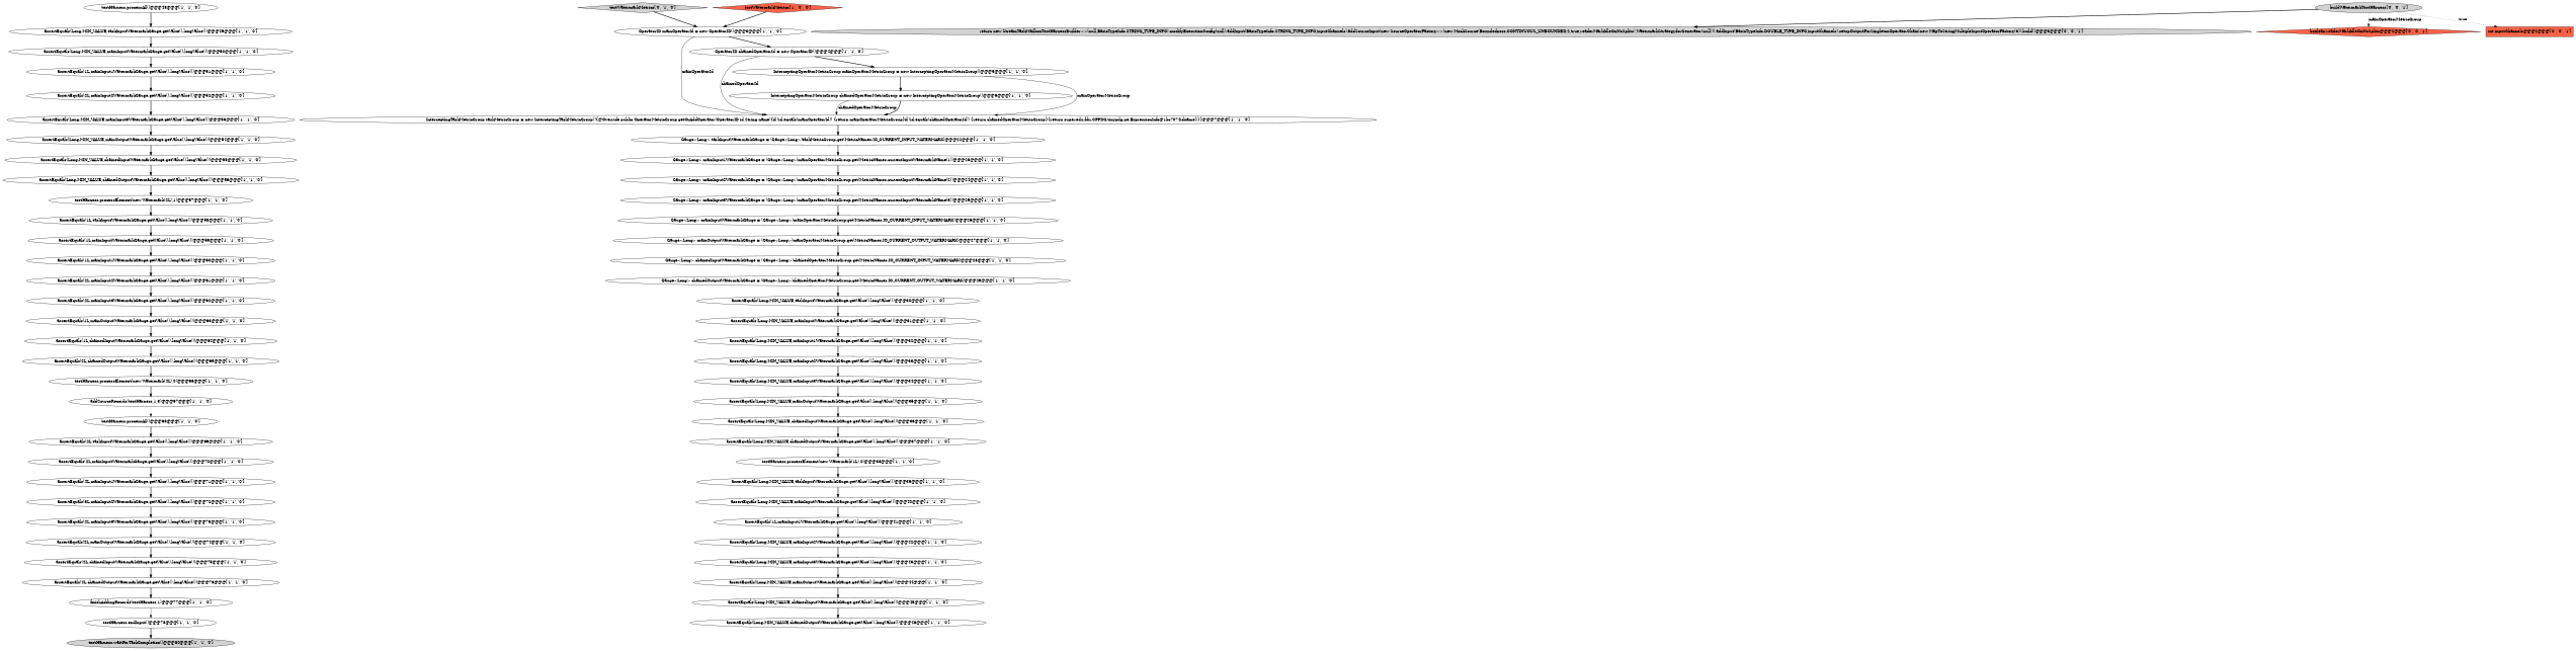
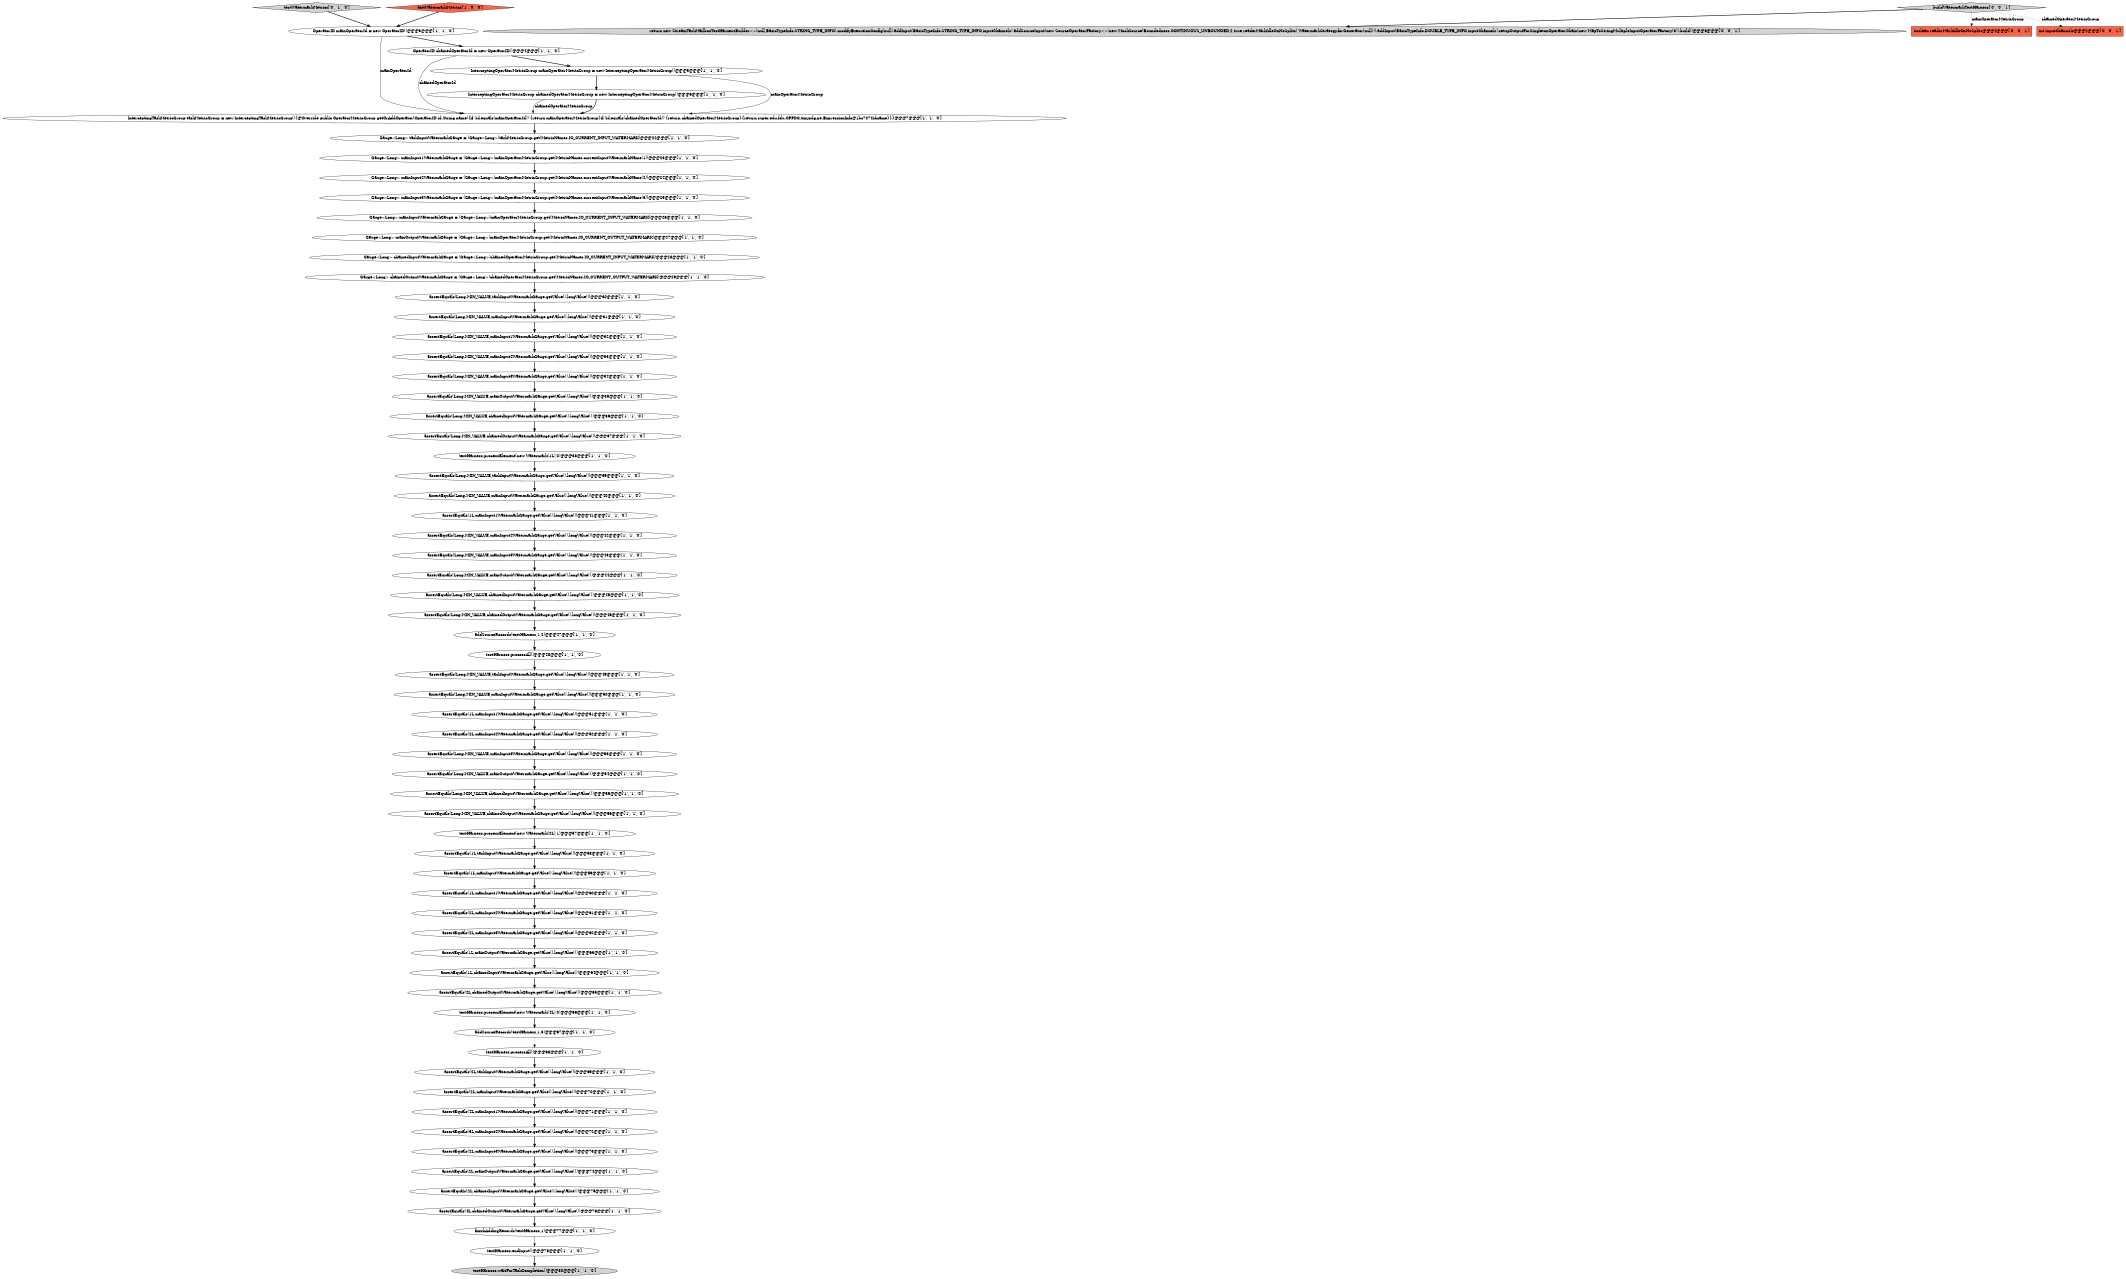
  digraph {
    node [fillcolor=white shape=ellipse style=filled]
    edge [style=bold]
    n1 [label="assertEquals(2L,mainInput2WatermarkGauge.getValue().longValue())@@@52@@@['1', '1', '0']"]
    n2 [label="assertEquals(Long.MIN_VALUE,mainInput3WatermarkGauge.getValue().longValue())@@@53@@@['1', '1', '0']"]
    n3 [label="assertEquals(Long.MIN_VALUE,mainOutputWatermarkGauge.getValue().longValue())@@@54@@@['1', '1', '0']"]
    n4 [label="assertEquals(Long.MIN_VALUE,mainInputWatermarkGauge.getValue().longValue())@@@50@@@['1', '1', '0']"]
    n5 [label="assertEquals(1L,mainInput1WatermarkGauge.getValue().longValue())@@@51@@@['1', '1', '0']"]
    n6 [label="assertEquals(Long.MIN_VALUE,mainOutputWatermarkGauge.getValue().longValue())@@@44@@@['1', '1', '0']"]
    n7 [label="assertEquals(Long.MIN_VALUE,chainedInputWatermarkGauge.getValue().longValue())@@@45@@@['1', '1', '0']"]
    n8 [label="assertEquals(Long.MIN_VALUE,chainedOutputWatermarkGauge.getValue().longValue())@@@46@@@['1', '1', '0']"]
    n9 [label="testHarness.processAll()@@@68@@@['1', '1', '0']"]
    n10 [label="assertEquals(2L,taskInputWatermarkGauge.getValue().longValue())@@@69@@@['1', '1', '0']"]
    n11 [label="assertEquals(2L,mainInputWatermarkGauge.getValue().longValue())@@@70@@@['1', '1', '0']"]
    n12 [label="InterceptingOperatorMetricGroup chainedOperatorMetricGroup = new InterceptingOperatorMetricGroup()@@@6@@@['1', '1', '0']"]
    n13 [label="InterceptingTaskMetricGroup taskMetricGroup = new InterceptingTaskMetricGroup(){@Override public OperatorMetricGroup getOrAddOperator(OperatorID id,String name){if (id.equals(mainOperatorId)) {return mainOperatorMetricGroup}if (id.equals(chainedOperatorId)) {return chainedOperatorMetricGroup}{return super.edu.fdu.CPPDG.tinypdg.pe.ExpressionInfo@1bc7074idname}}}@@@7@@@['1', '1', '0']"]
    n14 [label="Gauge<Long> taskInputWatermarkGauge = (Gauge<Long>)taskMetricGroup.get(MetricNames.IO_CURRENT_INPUT_WATERMARK)@@@22@@@['1', '1', '0']"]
    n15 [label="OperatorID mainOperatorId = new OperatorID()@@@3@@@['1', '1', '0']"]
    n16 [label="OperatorID chainedOperatorId = new OperatorID()@@@4@@@['1', '1', '0']"]
    n17 [label="InterceptingOperatorMetricGroup mainOperatorMetricGroup = new InterceptingOperatorMetricGroup()@@@5@@@['1', '1', '0']"]
    n18 [label="assertEquals(Long.MIN_VALUE,chainedInputWatermarkGauge.getValue().longValue())@@@55@@@['1', '1', '0']"]
    n19 [label="assertEquals(Long.MIN_VALUE,chainedOutputWatermarkGauge.getValue().longValue())@@@56@@@['1', '1', '0']"]
    n20 [label="testHarness.processElement(new Watermark(2L),1)@@@57@@@['1', '1', '0']"]
    n21 [label="assertEquals(Long.MIN_VALUE,mainInputWatermarkGauge.getValue().longValue())@@@31@@@['1', '1', '0']"]
    n22 [label="assertEquals(Long.MIN_VALUE,mainInput1WatermarkGauge.getValue().longValue())@@@32@@@['1', '1', '0']"]
    n23 [label="assertEquals(Long.MIN_VALUE,mainInput2WatermarkGauge.getValue().longValue())@@@33@@@['1', '1', '0']"]
    n24 [label="assertEquals(Long.MIN_VALUE,chainedOutputWatermarkGauge.getValue().longValue())@@@37@@@['1', '1', '0']"]
    n25 [label="testHarness.processElement(new Watermark(1L),0)@@@38@@@['1', '1', '0']"]
    n26 [label="assertEquals(Long.MIN_VALUE,taskInputWatermarkGauge.getValue().longValue())@@@39@@@['1', '1', '0']"]
    n27 [label="assertEquals(3L,mainInput2WatermarkGauge.getValue().longValue())@@@72@@@['1', '1', '0']"]
    n28 [label="assertEquals(2L,mainInput3WatermarkGauge.getValue().longValue())@@@73@@@['1', '1', '0']"]
    n29 [label="assertEquals(2L,mainOutputWatermarkGauge.getValue().longValue())@@@74@@@['1', '1', '0']"]
    n30 [label="assertEquals(1L,taskInputWatermarkGauge.getValue().longValue())@@@58@@@['1', '1', '0']"]
    n31 [label="assertEquals(1L,mainInputWatermarkGauge.getValue().longValue())@@@59@@@['1', '1', '0']"]
    n32 [label="assertEquals(1L,mainInput1WatermarkGauge.getValue().longValue())@@@60@@@['1', '1', '0']"]
    n33 [label="Gauge<Long> chainedInputWatermarkGauge = (Gauge<Long>)chainedOperatorMetricGroup.get(MetricNames.IO_CURRENT_INPUT_WATERMARK)@@@28@@@['1', '1', '0']"]
    n34 [label="Gauge<Long> chainedOutputWatermarkGauge = (Gauge<Long>)chainedOperatorMetricGroup.get(MetricNames.IO_CURRENT_OUTPUT_WATERMARK)@@@29@@@['1', '1', '0']"]
    n35 [label="assertEquals(Long.MIN_VALUE,taskInputWatermarkGauge.getValue().longValue())@@@30@@@['1', '1', '0']"]
    n36 [label="assertEquals(Long.MIN_VALUE,mainInput3WatermarkGauge.getValue().longValue())@@@34@@@['1', '1', '0']"]
    n37 [label="assertEquals(Long.MIN_VALUE,mainOutputWatermarkGauge.getValue().longValue())@@@35@@@['1', '1', '0']"]
    n38 [label="assertEquals(2L,mainInput3WatermarkGauge.getValue().longValue())@@@62@@@['1', '1', '0']"]
    n39 [label="assertEquals(1L,mainOutputWatermarkGauge.getValue().longValue())@@@63@@@['1', '1', '0']"]
    n40 [label="assertEquals(1L,chainedInputWatermarkGauge.getValue().longValue())@@@64@@@['1', '1', '0']"]
    n41 [label="assertEquals(2L,chainedInputWatermarkGauge.getValue().longValue())@@@75@@@['1', '1', '0']"]
    n42 [label="assertEquals(4L,chainedOutputWatermarkGauge.getValue().longValue())@@@76@@@['1', '1', '0']"]
    n43 [label="assertEquals(2L,chainedOutputWatermarkGauge.getValue().longValue())@@@65@@@['1', '1', '0']"]
    n44 [label="testHarness.processElement(new Watermark(4L),0)@@@66@@@['1', '1', '0']"]
    n45 [label="assertEquals(Long.MIN_VALUE,chainedInputWatermarkGauge.getValue().longValue())@@@36@@@['1', '1', '0']"]
-   n46 [fillcolor=lightgray label="buildWatermarkTestHarness['0', '0', '1']"]
+   n46 [fillcolor=lightgray label="buildWatermarkTestHarness['0', '0', '1']" shape=diamond]
    n47 [fillcolor=lightgray label="return new StreamTaskMailboxTestHarnessBuilder<>(null,BasicTypeInfo.STRING_TYPE_INFO).modifyExecutionConfig(null).addInput(BasicTypeInfo.STRING_TYPE_INFO,inputChannels).addSourceInput(new SourceOperatorFactory<>(new MockSource(Boundedness.CONTINUOUS_UNBOUNDED,2,true,readerMarkIdleOnNoSplits),WatermarkStrategy.forGenerator(null))).addInput(BasicTypeInfo.DOUBLE_TYPE_INFO,inputChannels).setupOutputForSingletonOperatorChain(new MapToStringMultipleInputOperatorFactory(3)).build()@@@3@@@['0', '0', '1']"]
-   n48 [fillcolor=tomato label="boolean readerMarkIdleOnNoSplits@@@2@@@['0', '0', '1']" shape=diamond]
+   n48 [fillcolor=tomato label="boolean readerMarkIdleOnNoSplits@@@2@@@['0', '0', '1']" shape=box]
    n49 [fillcolor=tomato label="int inputChannels@@@2@@@['0', '0', '1']" shape=box]
    n50 [label="Gauge<Long> mainInput1WatermarkGauge = (Gauge<Long>)mainOperatorMetricGroup.get(MetricNames.currentInputWatermarkName(1))@@@23@@@['1', '1', '0']"]
    n51 [label="Gauge<Long> mainInput2WatermarkGauge = (Gauge<Long>)mainOperatorMetricGroup.get(MetricNames.currentInputWatermarkName(2))@@@24@@@['1', '1', '0']"]
    n52 [label="Gauge<Long> mainOutputWatermarkGauge = (Gauge<Long>)mainOperatorMetricGroup.get(MetricNames.IO_CURRENT_OUTPUT_WATERMARK)@@@27@@@['1', '1', '0']"]
    n53 [label="assertEquals(Long.MIN_VALUE,mainInput2WatermarkGauge.getValue().longValue())@@@42@@@['1', '1', '0']"]
    n54 [label="assertEquals(Long.MIN_VALUE,mainInput3WatermarkGauge.getValue().longValue())@@@43@@@['1', '1', '0']"]
    n55 [label="assertEquals(Long.MIN_VALUE,taskInputWatermarkGauge.getValue().longValue())@@@49@@@['1', '1', '0']"]
    n56 [label="assertEquals(Long.MIN_VALUE,mainInputWatermarkGauge.getValue().longValue())@@@40@@@['1', '1', '0']"]
    n57 [label="assertEquals(1L,mainInput1WatermarkGauge.getValue().longValue())@@@41@@@['1', '1', '0']"]
    n58 [label="addSourceRecords(testHarness,1,3)@@@67@@@['1', '1', '0']"]
    n59 [label="testHarness.processAll()@@@48@@@['1', '1', '0']"]
    n60 [label="Gauge<Long> mainInput3WatermarkGauge = (Gauge<Long>)mainOperatorMetricGroup.get(MetricNames.currentInputWatermarkName(3))@@@25@@@['1', '1', '0']"]
    n61 [fillcolor=lightgray label="testWatermarkMetrics['0', '1', '0']" shape=diamond]
    n62 [fillcolor=lightgray label="testHarness.waitForTaskCompletion()@@@80@@@['1', '1', '0']"]
    n63 [label="finishAddingRecords(testHarness,1)@@@77@@@['1', '1', '0']"]
    n64 [label="testHarness.endInput()@@@78@@@['1', '1', '0']"]
    n65 [label="Gauge<Long> mainInputWatermarkGauge = (Gauge<Long>)mainOperatorMetricGroup.get(MetricNames.IO_CURRENT_INPUT_WATERMARK)@@@26@@@['1', '1', '0']"]
    n66 [label="assertEquals(2L,mainInput2WatermarkGauge.getValue().longValue())@@@61@@@['1', '1', '0']"]
    n67 [label="assertEquals(4L,mainInput1WatermarkGauge.getValue().longValue())@@@71@@@['1', '1', '0']"]
+   n68 [label="addSourceRecords(testHarness,1,2)@@@47@@@['1', '1', '0']"]
    n69 [fillcolor=tomato label="testWatermarkMetrics['1', '0', '0']" shape=diamond]
    n1 -> n2
    n2 -> n3
    n3 -> n18
    n4 -> n5
    n5 -> n1
    n6 -> n7
    n7 -> n8
+   n8 -> n68
    n9 -> n10
    n10 -> n11
    n11 -> n67
    n12 -> n13 [label=chainedOperatorMetricGroup style=solid]
    n12 -> n13
    n13 -> n14
    n14 -> n50
    n15 -> n13 [label=mainOperatorId style=solid]
    n15 -> n16
    n16 -> n13 [label=chainedOperatorId style=solid]
    n16 -> n17
    n17 -> n12
    n17 -> n13 [label=mainOperatorMetricGroup style=solid]
    n18 -> n19
    n19 -> n20
    n20 -> n30
    n21 -> n22
    n22 -> n23
    n23 -> n36
    n24 -> n25
    n25 -> n26
    n26 -> n56
    n27 -> n28
    n28 -> n29
    n29 -> n41
    n30 -> n31
    n31 -> n32
    n32 -> n66
    n33 -> n34
    n34 -> n35
    n35 -> n21
    n36 -> n37
    n37 -> n45
    n38 -> n39
    n39 -> n40
    n40 -> n43
    n41 -> n42
    n42 -> n63
    n43 -> n44
    n44 -> n58
    n45 -> n24
    n46 -> n47
    n46 -> n48 [label=mainOperatorMetricGroup style=dotted]
-   n46 -> n49 [label=true style=dotted]
+   n46 -> n49 [label=chainedOperatorMetricGroup style=dotted]
    n50 -> n51
    n51 -> n60
    n52 -> n33
    n53 -> n54
    n54 -> n6
    n55 -> n4
    n56 -> n57
    n57 -> n53
    n58 -> n9 [style=dotted]
    n59 -> n55
    n60 -> n65
    n61 -> n15
    n63 -> n64 [style=solid]
    n64 -> n62
    n65 -> n52
    n66 -> n38
    n67 -> n27
+   n68 -> n59
    n69 -> n15
  }
